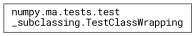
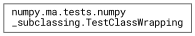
  digraph {
    rankdir=LR
    fontname="Roboto Mono"
-   n1 [color=grey40 fillcolor=white fontname="Roboto Mono" fontsize=10 height=0.2 label="numpy.ma.tests.test\l_subclassing.TestClassWrapping" shape=box style=filled width=0.4]
+   n1 [color=grey40 fillcolor=white fontname="Roboto Mono" fontsize=10 height=0.2 label="numpy.ma.tests.numpy\l_subclassing.TestClassWrapping" shape=box style=filled width=0.4]
  }
